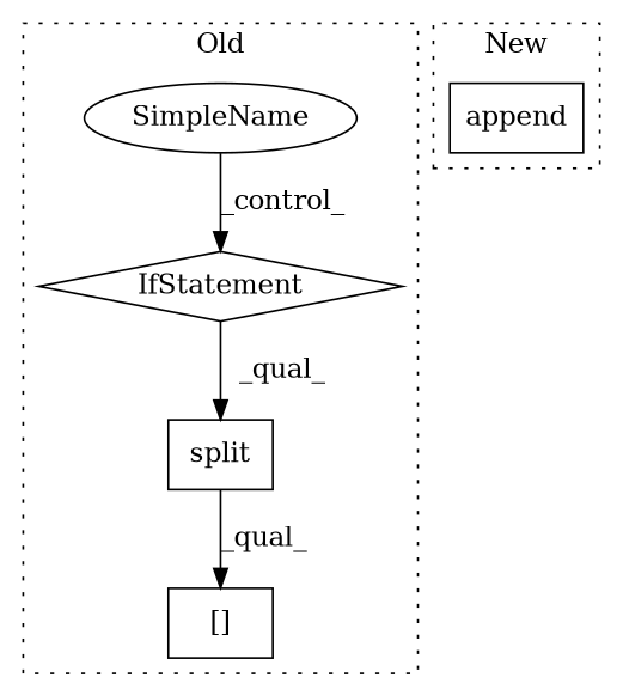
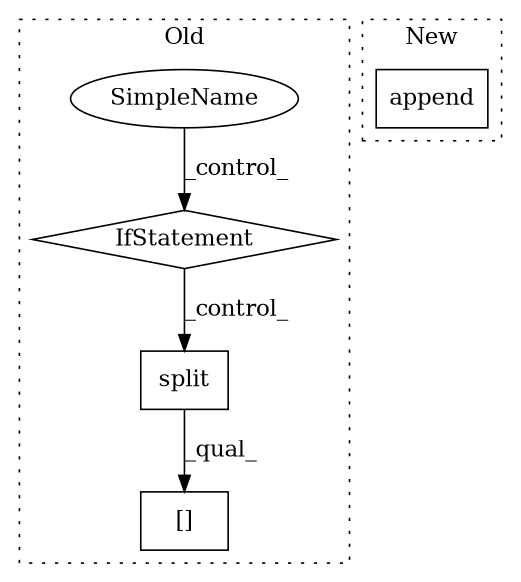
  digraph {
    node [a=32 shape=box]
    n1 [l="6,1" label=split s="5389,5398"]
    n2 [a=2 l="21,1" label="[]" s="5379,5402"]
    n3 [a=42 label=SimpleName shape=ellipse]
    n4 [a=25 l="4,2" label=IfStatement s="5310,5326" shape=diamond]
    n5 [l="7,1" label=append s="2957,2969"]
    subgraph cluster_1 {
      label=Old
      style=dotted
      n1
      n2
      n3
      n4
    }
    subgraph cluster_2 {
      label=New
      style=dotted
      n5
    }
    n1 -> n2 [label=_qual_]
    n3 -> n4 [label=_control_]
-   n4 -> n1 [label=_qual_]
+   n4 -> n1 [label=_control_]
  }
